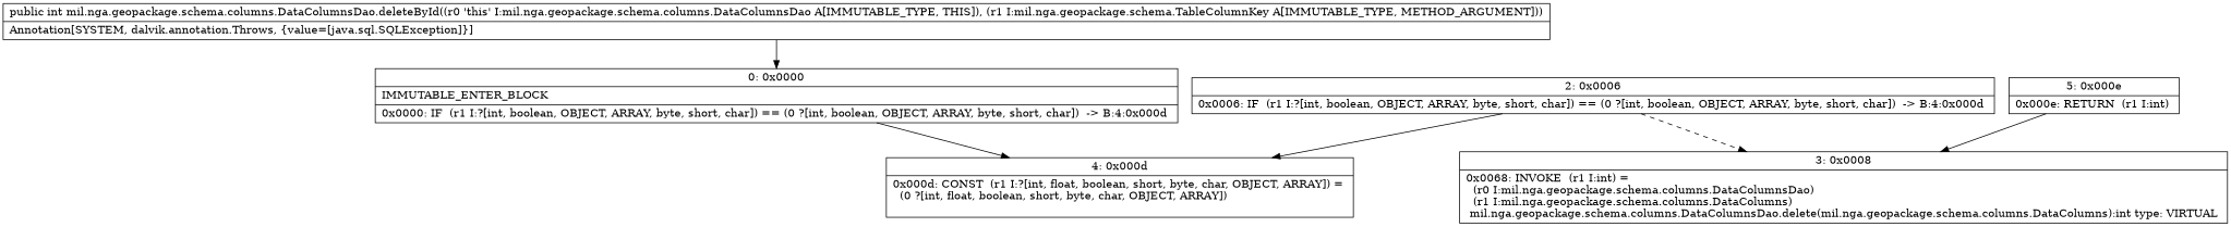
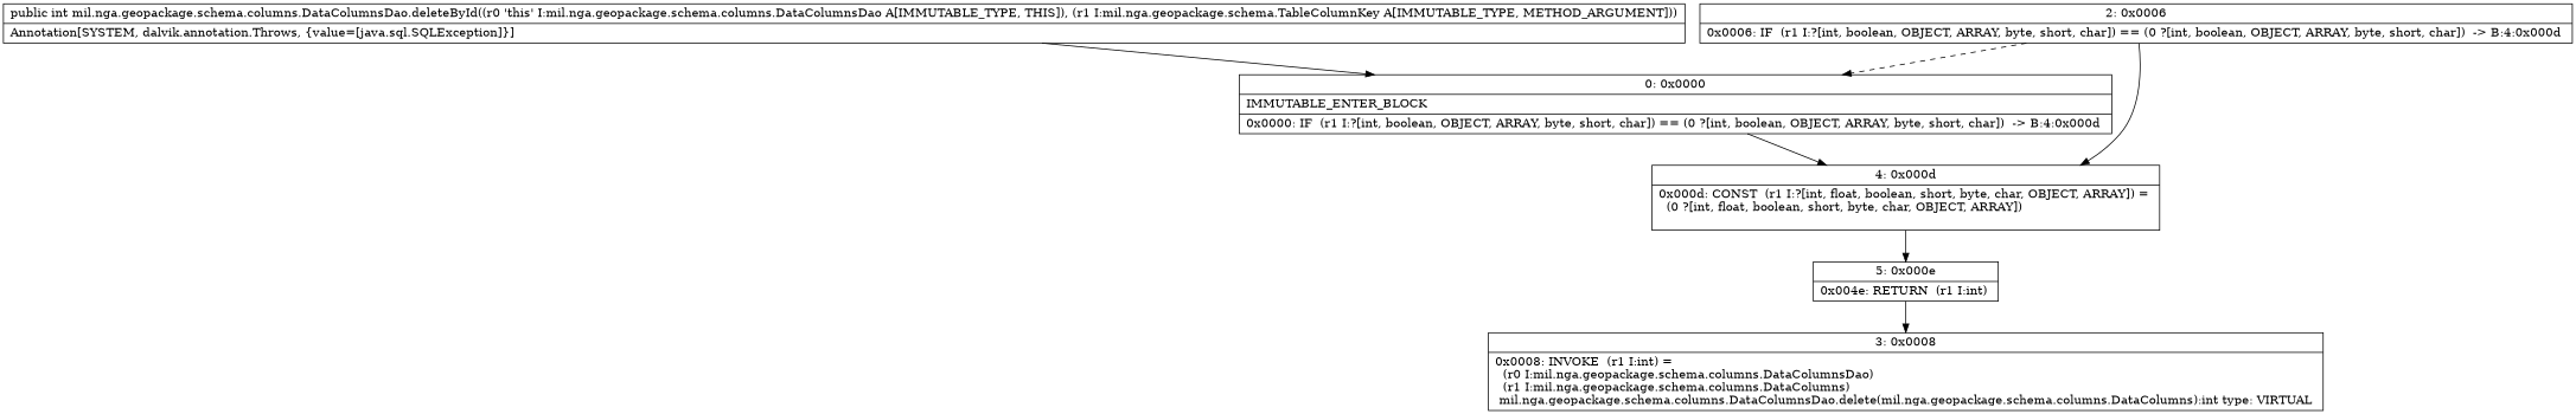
  digraph {
    node [shape=record]
    n1 [label="{0\:\ 0x0000|IMMUTABLE_ENTER_BLOCK\l|0x0000: IF  (r1 I:?[int, boolean, OBJECT, ARRAY, byte, short, char]) == (0 ?[int, boolean, OBJECT, ARRAY, byte, short, char])  \-\> B:4:0x000d \l}"]
    n2 [label="{4\:\ 0x000d|0x000d: CONST  (r1 I:?[int, float, boolean, short, byte, char, OBJECT, ARRAY]) = \l  (0 ?[int, float, boolean, short, byte, char, OBJECT, ARRAY])\l \l}"]
-   n3 [label="{5\:\ 0x000e|0x000e: RETURN  (r1 I:int) \l}"]
+   n3 [label="{5\:\ 0x000e|0x004e: RETURN  (r1 I:int) \l}"]
    n4 [label="{2\:\ 0x0006|0x0006: IF  (r1 I:?[int, boolean, OBJECT, ARRAY, byte, short, char]) == (0 ?[int, boolean, OBJECT, ARRAY, byte, short, char])  \-\> B:4:0x000d \l}"]
-   n5 [label="{3\:\ 0x0008|0x0068: INVOKE  (r1 I:int) = \l  (r0 I:mil.nga.geopackage.schema.columns.DataColumnsDao)\l  (r1 I:mil.nga.geopackage.schema.columns.DataColumns)\l mil.nga.geopackage.schema.columns.DataColumnsDao.delete(mil.nga.geopackage.schema.columns.DataColumns):int type: VIRTUAL \l}"]
+   n5 [label="{3\:\ 0x0008|0x0008: INVOKE  (r1 I:int) = \l  (r0 I:mil.nga.geopackage.schema.columns.DataColumnsDao)\l  (r1 I:mil.nga.geopackage.schema.columns.DataColumns)\l mil.nga.geopackage.schema.columns.DataColumnsDao.delete(mil.nga.geopackage.schema.columns.DataColumns):int type: VIRTUAL \l}"]
    n6 [label="{public int mil.nga.geopackage.schema.columns.DataColumnsDao.deleteById((r0 'this' I:mil.nga.geopackage.schema.columns.DataColumnsDao A[IMMUTABLE_TYPE, THIS]), (r1 I:mil.nga.geopackage.schema.TableColumnKey A[IMMUTABLE_TYPE, METHOD_ARGUMENT]))  | Annotation[SYSTEM, dalvik.annotation.Throws, \{value=[java.sql.SQLException]\}]\l}"]
    n1 -> n2
+   n2 -> n3
    n3 -> n5
    n4 -> n2
-   n4 -> n5 [style=dashed]
+   n4 -> n1 [style=dashed]
    n6 -> n1
  }
